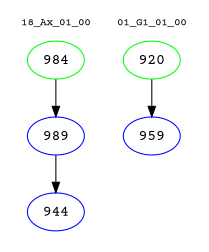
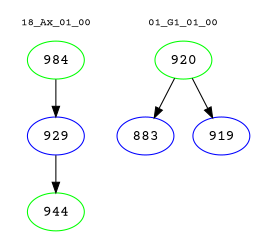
  digraph {
    fontname="Courier Prime"
    node [color=blue fontname="Courier Prime"]
    edge [color=black fontname="Courier Prime"]
    n1 [color=green label=984]
-   n2 [label=989]
-   n3 [label=944]
+   n2 [label=929]
+   n3 [color=green label=944]
    n4 [color=green label=920]
-   n6 [label=959]
+   n5 [label=883]
+   n6 [label=919]
    subgraph cluster_1 {
      color=white
      fontsize=10
      label="18_Ax_01_00"
      n1
      n2
      n3
    }
    subgraph cluster_2 {
      color=white
      fontsize=10
      label="01_G1_01_00"
      n4
+     n5
      n6
    }
    n1 -> n2
    n2 -> n3
+   n4 -> n5
    n4 -> n6
  }
